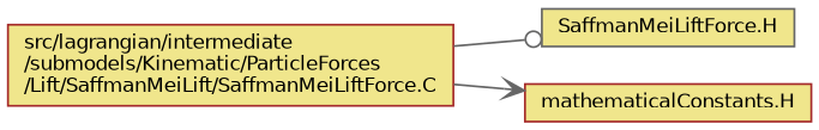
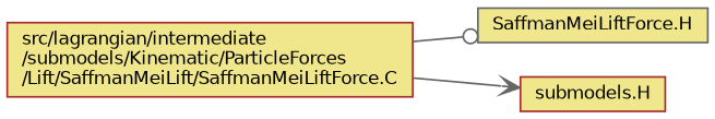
  digraph {
    rankdir=LR
    fontname="DejaVu Sans"
    node [color=brown fillcolor=khaki fontname="DejaVu Sans" fontsize=10 shape=record style=filled]
    edge [color=gray40 fontname="DejaVu Sans" fontsize=10 labelfontname=FreeSans labelfontsize=10 style=solid]
    n1 [fontcolor=black height=0.2 label="src/lagrangian/intermediate\l/submodels/Kinematic/ParticleForces\l/Lift/SaffmanMeiLift/SaffmanMeiLiftForce.C" width=0.4]
    n2 [color=gray40 height=0.2 label="SaffmanMeiLiftForce.H" width=0.4]
-   n3 [height=0.2 label="mathematicalConstants.H" width=0.4]
+   n3 [height=0.2 label="submodels.H" width=0.4]
    n1 -> n2 [arrowhead=odot]
    n1 -> n3 [arrowhead=vee]
  }
